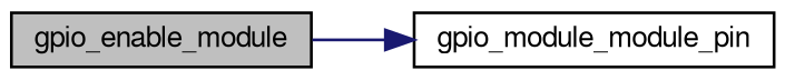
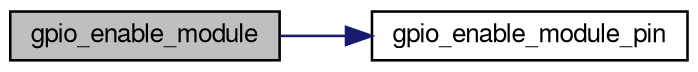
  digraph {
    rankdir=LR
    node [color=black fontname=FreeSans fontsize=10 shape=record style=filled]
    n1 [fillcolor=grey75 fontcolor=black height=0.2 label=gpio_enable_module width=0.4]
-   n2 [fillcolor=white height=0.2 label=gpio_module_module_pin width=0.4]
+   n2 [fillcolor=white height=0.2 label=gpio_enable_module_pin width=0.4]
    n1 -> n2 [color=midnightblue fontname=FreeSans fontsize=10 labelfontname=FreeSans labelfontsize=10 style=solid]
  }
